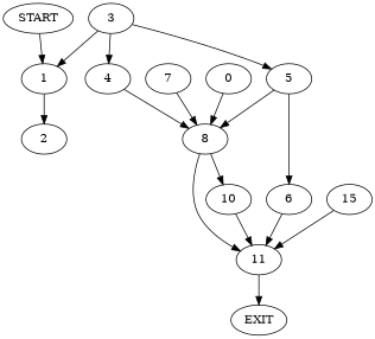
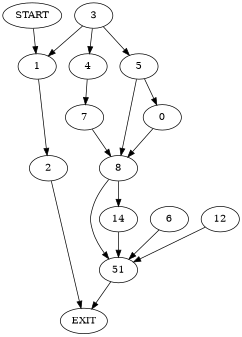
  digraph {
    n1 [label=START]
    1
    2
    n4 [label=EXIT]
    3
    4
    5
    7
    8
    n10 [label=0]
    6
-   11
-   10
-   12 [label=15]
+   11 [label=51]
+   10 [label=14]
+   12
    n1 -> 1
    1 -> 2
+   2 -> n4
    3 -> 1
    3 -> 4
    3 -> 5
-   4 -> 8
+   4 -> 7
    5 -> 8
-   5 -> 6
+   5 -> n10
    7 -> 8
    8 -> 11
    8 -> 10
    n10 -> 8
    6 -> 11
    11 -> n4
    10 -> 11
    12 -> 11
  }
